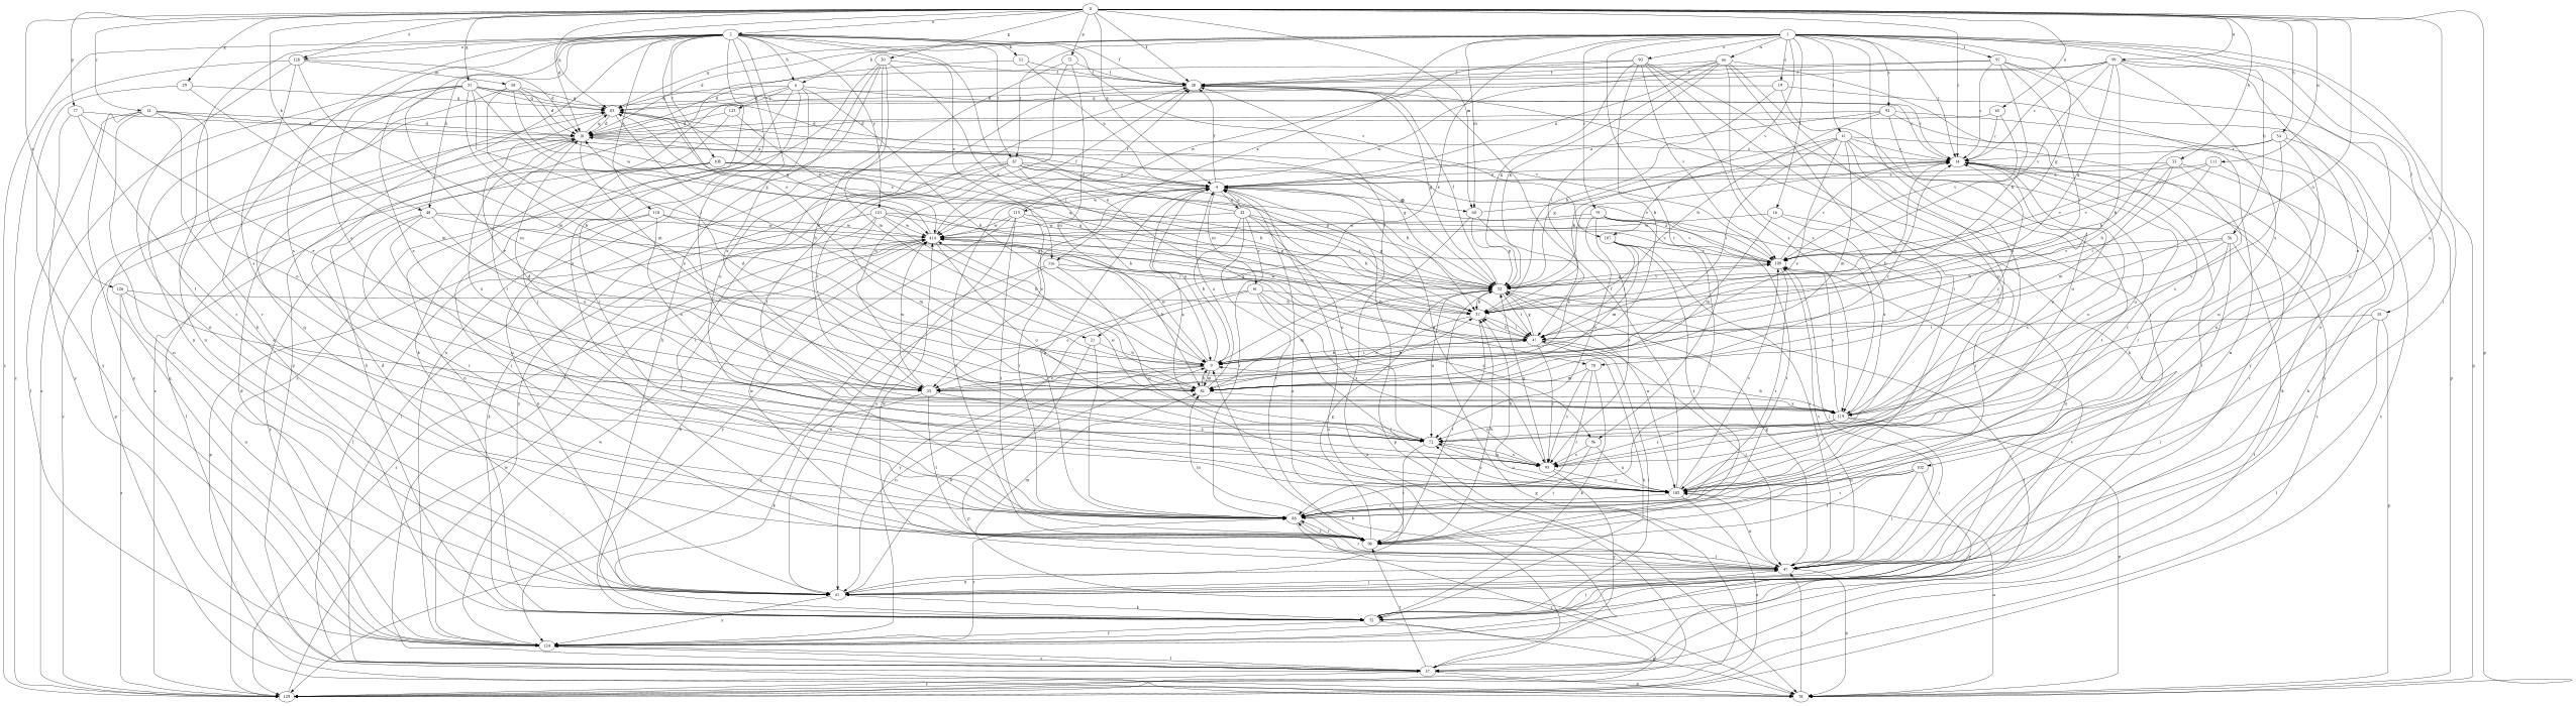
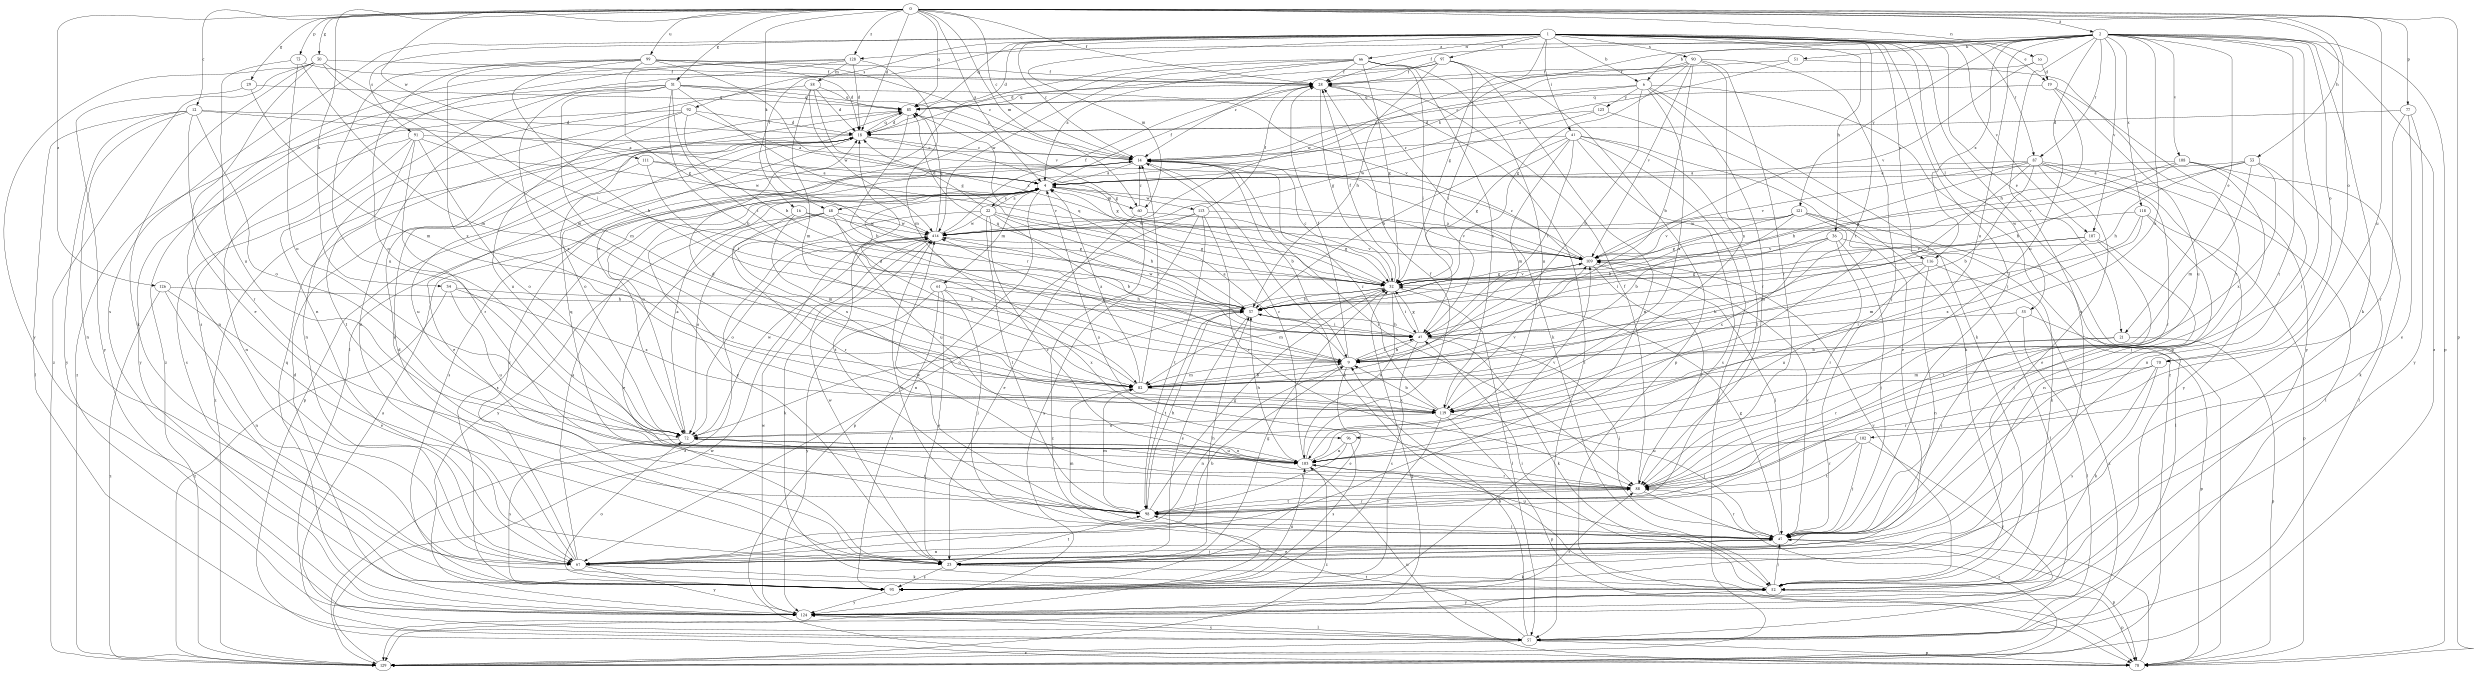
  strict digraph {
    fontname="PT Serif"
    node [fontname="PT Serif"]
    edge [fontname="PT Serif"]
    0
    2
    4
    12
    14
    18
    n7 [label=28]
    29
    30
    31
    33
    34
    48
    60
    63
    70
    73
    77
    78
    83
    99
    102
    111
    126
    128
    6
    21
    47
    87
    93
    107
    116
    51
    52
    72
    98
    103
    108
    118
    119
    121
    129
    22
    23
    61
    113
    88
    67
    57
    124
    9
    32
    n53 [label=82]
    42
    109
    37
    n57 [label=414]
    58
    1
    19
    36
    41
    55
    n64 [label=16]
    66
    90
    91
    92
    96
    97
    123
    0 -> 2 [label=a]
    0 -> 4 [label=a]
    0 -> 12 [label=c]
    0 -> 14 [label=c]
    0 -> 18 [label=d]
    0 -> n7 [label=f]
    0 -> 29 [label=g]
    0 -> 30 [label=g]
    0 -> 31 [label=g]
    0 -> 33 [label=h]
    0 -> 34 [label=h]
    0 -> 48 [label=k]
    0 -> 60 [label=m]
    0 -> 63 [label=n]
    0 -> 70 [label=o]
    0 -> 73 [label=p]
    0 -> 77 [label=p]
    0 -> 78 [label=p]
    0 -> 83 [label=q]
    0 -> 99 [label=u]
    0 -> 102 [label=u]
    0 -> 111 [label=w]
    0 -> 126 [label=z]
    0 -> 128 [label=z]
    2 -> n7 [label=f]
    2 -> 48 [label=k]
    2 -> 70 [label=o]
    2 -> 78 [label=p]
    2 -> 128 [label=z]
    2 -> 6 [label=b]
    2 -> 21 [label=e]
    2 -> 47 [label=j]
    2 -> 87 [label=r]
    2 -> 93 [label=s]
    2 -> 107 [label=v]
    2 -> 116 [label=x]
    2 -> 51 [label=k]
    2 -> 52 [label=k]
    2 -> 72 [label=o]
    2 -> 98 [label=t]
    2 -> 103 [label=u]
    2 -> 108 [label=v]
    2 -> 118 [label=x]
    2 -> 119 [label=x]
    2 -> 121 [label=y]
    2 -> 129 [label=z]
    4 -> n7 [label=f]
    4 -> 60 [label=m]
    4 -> 78 [label=p]
    4 -> 93 [label=s]
    4 -> 98 [label=t]
    4 -> 22 [label=e]
    4 -> 23 [label=e]
    4 -> 61 [label=m]
    4 -> 113 [label=w]
    12 -> 4 [label=a]
    12 -> 18 [label=d]
    12 -> 72 [label=o]
    12 -> 88 [label=r]
    12 -> 67 [label=n]
    12 -> 57 [label=l]
    12 -> 124 [label=y]
    14 -> 4 [label=a]
    14 -> 93 [label=s]
    14 -> 52 [label=k]
    14 -> 72 [label=o]
    14 -> 88 [label=r]
    14 -> 9 [label=b]
    18 -> 14 [label=c]
    18 -> 78 [label=p]
    18 -> 83 [label=q]
    18 -> 72 [label=o]
    18 -> 129 [label=z]
    18 -> 23 [label=e]
    18 -> 32 [label=g]
    n7 -> 83 [label=q]
    n7 -> 52 [label=k]
    n7 -> 57 [label=l]
    n7 -> 32 [label=g]
    29 -> 83 [label=q]
    29 -> 124 [label=y]
    29 -> n53 [label=m]
    30 -> n7 [label=f]
    30 -> 52 [label=k]
    30 -> 129 [label=z]
    30 -> 23 [label=e]
    30 -> 124 [label=y]
    30 -> n53 [label=m]
    30 -> 42 [label=i]
    31 -> 14 [label=c]
    31 -> 83 [label=q]
    31 -> 119 [label=x]
    31 -> 129 [label=z]
    31 -> 67 [label=n]
    31 -> 9 [label=b]
    31 -> 32 [label=g]
    31 -> n53 [label=m]
    31 -> 42 [label=i]
    31 -> 109 [label=v]
    33 -> 4 [label=a]
    33 -> 52 [label=k]
    33 -> 119 [label=x]
    33 -> n53 [label=m]
    33 -> 109 [label=v]
    33 -> 37 [label=h]
-   34 -> 14 [label=c]
+   91 -> 14 [label=c]
    34 -> 103 [label=u]
    34 -> 119 [label=x]
    34 -> 129 [label=z]
    34 -> 37 [label=h]
    48 -> 103 [label=u]
    48 -> 23 [label=e]
    48 -> 88 [label=r]
    48 -> 124 [label=y]
    48 -> 32 [label=g]
    48 -> n57 [label=w]
    60 -> 14 [label=c]
    60 -> 129 [label=z]
    60 -> 23 [label=e]
    60 -> 32 [label=g]
    63 -> 14 [label=c]
-   63 -> 18 [label=d]
+   63 -> 19 [label=d]
    63 -> 109 [label=v]
    70 -> 93 [label=s]
    70 -> 52 [label=k]
    70 -> 88 [label=r]
    70 -> n53 [label=m]
    73 -> n7 [label=f]
    73 -> 72 [label=o]
    73 -> 103 [label=u]
    73 -> n53 [label=m]
    77 -> 18 [label=d]
    77 -> 23 [label=e]
    77 -> 88 [label=r]
    77 -> 124 [label=y]
    78 -> 47 [label=j]
    78 -> 103 [label=u]
    83 -> 18 [label=d]
    83 -> 23 [label=e]
    83 -> 9 [label=b]
    83 -> 32 [label=g]
    99 -> 14 [label=c]
    99 -> 18 [label=d]
    99 -> n7 [label=f]
    99 -> 72 [label=o]
    99 -> 103 [label=u]
    99 -> 119 [label=x]
    99 -> 9 [label=b]
    99 -> 32 [label=g]
    99 -> 109 [label=v]
    102 -> 47 [label=j]
    102 -> 98 [label=t]
    102 -> 103 [label=u]
    102 -> 88 [label=r]
    102 -> 124 [label=y]
    111 -> 4 [label=a]
    111 -> 103 [label=u]
    111 -> 42 [label=i]
    111 -> 109 [label=v]
    126 -> 129 [label=z]
    126 -> 23 [label=e]
    126 -> 67 [label=n]
    126 -> 37 [label=h]
    128 -> 18 [label=d]
    128 -> 93 [label=s]
    128 -> 129 [label=z]
    128 -> 67 [label=n]
    128 -> n53 [label=m]
    128 -> 58 [label=m]
    6 -> 14 [label=c]
    6 -> 83 [label=q]
    6 -> 52 [label=k]
    6 -> 119 [label=x]
    6 -> 129 [label=z]
    6 -> 88 [label=r]
    6 -> 9 [label=b]
    6 -> 123 [label=y]
    21 -> 78 [label=p]
    21 -> 88 [label=r]
    21 -> 9 [label=b]
    47 -> 78 [label=p]
    47 -> 103 [label=u]
+   47 -> 23 [label=e]
    47 -> 88 [label=r]
    47 -> 67 [label=n]
    47 -> 32 [label=g]
    47 -> n53 [label=m]
    47 -> 109 [label=v]
    47 -> n57 [label=w]
    87 -> 4 [label=a]
    87 -> 23 [label=e]
    87 -> 88 [label=r]
    87 -> 57 [label=l]
    87 -> 124 [label=y]
    87 -> 9 [label=b]
    87 -> 42 [label=i]
    87 -> 109 [label=v]
    87 -> 37 [label=h]
    93 -> 72 [label=o]
    93 -> 103 [label=u]
    93 -> 124 [label=y]
    93 -> 32 [label=g]
    107 -> 47 [label=j]
    107 -> 98 [label=t]
    107 -> n53 [label=m]
    107 -> 42 [label=i]
    107 -> 109 [label=v]
    116 -> 103 [label=u]
    116 -> 129 [label=z]
    116 -> 67 [label=n]
    116 -> 9 [label=b]
    116 -> 32 [label=g]
    51 -> 4 [label=a]
    51 -> n7 [label=f]
    51 -> 88 [label=r]
    52 -> 78 [label=p]
    52 -> 47 [label=j]
    52 -> 124 [label=y]
    52 -> 42 [label=i]
    52 -> 109 [label=v]
    72 -> 4 [label=a]
    72 -> 93 [label=s]
    72 -> 98 [label=t]
    72 -> 103 [label=u]
    72 -> n57 [label=w]
    98 -> 83 [label=q]
    98 -> 47 [label=j]
    98 -> 88 [label=r]
    98 -> 32 [label=g]
    98 -> n53 [label=m]
    98 -> 37 [label=h]
    98 -> n57 [label=w]
    103 -> 14 [label=c]
    103 -> n7 [label=f]
    103 -> 72 [label=o]
    103 -> 129 [label=z]
    103 -> 88 [label=r]
    103 -> 109 [label=v]
    103 -> 37 [label=h]
    108 -> 4 [label=a]
    108 -> 47 [label=j]
    108 -> 67 [label=n]
    108 -> 57 [label=l]
    108 -> 32 [label=g]
    108 -> 37 [label=h]
    118 -> 78 [label=p]
    118 -> 119 [label=x]
    118 -> 67 [label=n]
    118 -> 42 [label=i]
    118 -> n57 [label=w]
    119 -> 14 [label=c]
    119 -> 18 [label=d]
    119 -> 78 [label=p]
    119 -> 47 [label=j]
    119 -> 93 [label=s]
    119 -> 72 [label=o]
    119 -> 9 [label=b]
    119 -> 109 [label=v]
    121 -> 52 [label=k]
    121 -> 57 [label=l]
    121 -> 9 [label=b]
    121 -> 32 [label=g]
    121 -> n53 [label=m]
    121 -> 109 [label=v]
    121 -> n57 [label=w]
    129 -> 32 [label=g]
    129 -> n57 [label=w]
    22 -> 4 [label=a]
    22 -> 18 [label=d]
    22 -> 72 [label=o]
    22 -> 98 [label=t]
    22 -> 88 [label=r]
    22 -> 9 [label=b]
    22 -> 32 [label=g]
    22 -> 37 [label=h]
    22 -> n57 [label=w]
    23 -> 93 [label=s]
    23 -> 52 [label=k]
    23 -> 98 [label=t]
    23 -> 37 [label=h]
    23 -> n57 [label=w]
    61 -> 47 [label=j]
    61 -> 93 [label=s]
    61 -> 23 [label=e]
    61 -> 124 [label=y]
    61 -> 37 [label=h]
    61 -> 96 [label=x]
    113 -> n7 [label=f]
    113 -> 98 [label=t]
    113 -> 88 [label=r]
    113 -> 67 [label=n]
    113 -> 124 [label=y]
    113 -> 109 [label=v]
    113 -> n57 [label=w]
    88 -> 4 [label=a]
    88 -> n7 [label=f]
    88 -> 98 [label=t]
    88 -> 129 [label=z]
    67 -> 4 [label=a]
    67 -> 14 [label=c]
    67 -> 18 [label=d]
    67 -> 47 [label=j]
    67 -> 52 [label=k]
    67 -> 124 [label=y]
    67 -> 9 [label=b]
    57 -> 4 [label=a]
    57 -> 78 [label=p]
    57 -> 98 [label=t]
    57 -> 129 [label=z]
    57 -> 124 [label=y]
    57 -> 9 [label=b]
    124 -> 18 [label=d]
    124 -> 83 [label=q]
    124 -> 88 [label=r]
    124 -> 57 [label=l]
    124 -> n57 [label=w]
    9 -> 4 [label=a]
    9 -> n7 [label=f]
    9 -> 23 [label=e]
    9 -> 67 [label=n]
    9 -> n53 [label=m]
    9 -> 42 [label=i]
    9 -> n57 [label=w]
    32 -> 14 [label=c]
    32 -> n7 [label=f]
    32 -> 72 [label=o]
    32 -> 103 [label=u]
    32 -> 57 [label=l]
    32 -> n53 [label=m]
    32 -> 42 [label=i]
    32 -> 109 [label=v]
    32 -> 37 [label=h]
    n53 -> 4 [label=a]
    n53 -> 14 [label=c]
    n53 -> 18 [label=d]
    n53 -> 119 [label=x]
    n53 -> 9 [label=b]
    42 -> 83 [label=q]
    42 -> 47 [label=j]
    42 -> 93 [label=s]
    42 -> 52 [label=k]
    42 -> 9 [label=b]
    42 -> 32 [label=g]
    42 -> 37 [label=h]
    109 -> 4 [label=a]
    109 -> 14 [label=c]
    109 -> 47 [label=j]
    109 -> 88 [label=r]
    109 -> 32 [label=g]
    37 -> 83 [label=q]
    37 -> 98 [label=t]
    37 -> 23 [label=e]
    37 -> 42 [label=i]
    37 -> n57 [label=w]
    n57 -> n7 [label=f]
    n57 -> 83 [label=q]
    n57 -> 52 [label=k]
    n57 -> 72 [label=o]
    n57 -> 129 [label=z]
    n57 -> 109 [label=v]
    58 -> 18 [label=d]
    58 -> 83 [label=q]
    58 -> 67 [label=n]
    58 -> 32 [label=x]
    58 -> n53 [label=m]
    58 -> n57 [label=w]
    1 -> 14 [label=c]
    1 -> 18 [label=d]
    1 -> 60 [label=m]
    1 -> 78 [label=p]
    1 -> 83 [label=q]
    1 -> 6 [label=b]
    1 -> 21 [label=e]
    1 -> 47 [label=j]
    1 -> 87 [label=r]
    1 -> 93 [label=s]
    1 -> 107 [label=v]
    1 -> 116 [label=x]
    1 -> 32 [label=g]
    1 -> 19 [label=e]
    1 -> 36 [label=h]
    1 -> 41 [label=i]
    1 -> 55 [label=l]
    1 -> n64 [label=l]
    1 -> 66 [label=n]
    1 -> 90 [label=s]
    1 -> 91 [label=s]
    1 -> 92 [label=s]
    1 -> 96 [label=t]
    1 -> 97 [label=t]
    19 -> 83 [label=q]
    19 -> 103 [label=u]
    19 -> 124 [label=y]
    19 -> 37 [label=h]
    36 -> 47 [label=j]
    36 -> 119 [label=x]
    36 -> 88 [label=r]
    36 -> 57 [label=l]
    36 -> 109 [label=v]
    36 -> 37 [label=h]
    41 -> 14 [label=c]
    41 -> 93 [label=s]
    41 -> 98 [label=t]
    41 -> 129 [label=z]
    41 -> 23 [label=e]
    41 -> 32 [label=g]
    41 -> n53 [label=m]
    41 -> 42 [label=i]
    41 -> 37 [label=h]
    55 -> 78 [label=p]
    55 -> 47 [label=j]
    55 -> 57 [label=l]
    55 -> 42 [label=i]
    n64 -> 119 [label=x]
-   n64 -> 88 [label=r]
+   n64 -> 37 [label=r]
    n64 -> n53 [label=m]
    n64 -> n57 [label=w]
    66 -> 4 [label=a]
    66 -> n7 [label=f]
    66 -> 72 [label=o]
    66 -> 103 [label=u]
    66 -> 119 [label=x]
    66 -> 57 [label=l]
    66 -> 32 [label=g]
    66 -> 42 [label=i]
    66 -> n57 [label=w]
    90 -> n7 [label=f]
    90 -> 47 [label=j]
    90 -> 119 [label=x]
    90 -> 88 [label=r]
    90 -> 9 [label=b]
    90 -> 32 [label=g]
    90 -> 109 [label=v]
    90 -> n57 [label=w]
    91 -> 93 [label=s]
    91 -> 72 [label=o]
    91 -> 98 [label=t]
    91 -> 88 [label=r]
    91 -> 67 [label=n]
    91 -> n57 [label=w]
    92 -> 4 [label=a]
    92 -> 18 [label=d]
    92 -> 103 [label=u]
    92 -> 67 [label=n]
    92 -> 124 [label=y]
    92 -> 37 [label=h]
    96 -> 93 [label=s]
    96 -> 98 [label=t]
    96 -> 103 [label=u]
    97 -> 14 [label=c]
    97 -> 18 [label=d]
    97 -> n7 [label=f]
    97 -> 78 [label=p]
    97 -> 67 [label=n]
    97 -> 42 [label=i]
    97 -> 37 [label=h]
    123 -> 18 [label=d]
    123 -> 52 [label=k]
    123 -> n57 [label=w]
  }
